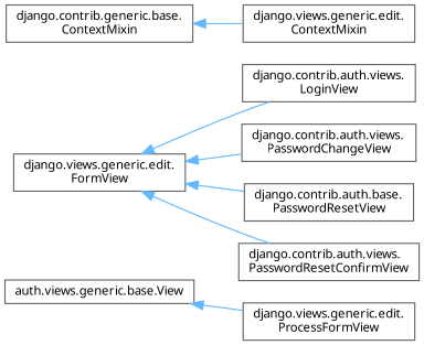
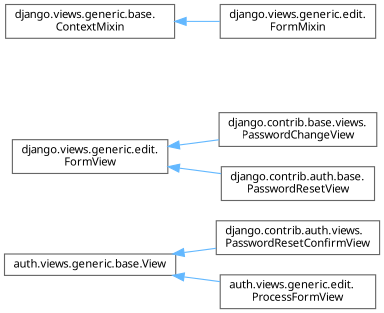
  digraph {
    fontname="Noto Sans"
    rankdir=LR
    node [color=gray40 fillcolor=white fontname="Noto Sans" fontsize=10 shape=box style=filled]
    edge [color=steelblue1 dir=back fontname="Noto Sans" fontsize=10 labelfontname=Helvetica labelfontsize=10 style=solid]
    n1 [height=0.2 label="django.views.generic.edit.\lFormView" width=0.4]
-   n2 [height=0.2 label="django.contrib.auth.views.\lLoginView" width=0.4]
-   n3 [height=0.2 label="django.contrib.auth.views.\lPasswordChangeView" width=0.4]
+   n3 [height=0.2 label="django.contrib.base.views.\lPasswordChangeView" width=0.4]
    n4 [height=0.2 label="django.contrib.auth.views.\lPasswordResetConfirmView" width=0.4]
    n5 [height=0.2 label="django.contrib.auth.base.\lPasswordResetView" width=0.4]
-   n6 [height=0.2 label="django.views.generic.edit.\lContextMixin" width=0.4]
-   n7 [height=0.2 label="django.contrib.generic.base.\lContextMixin" width=0.4]
-   n8 [height=0.2 label="django.views.generic.edit.\lProcessFormView" width=0.4]
+   n6 [height=0.2 label="django.views.generic.edit.\lFormMixin" width=0.4]
+   n7 [height=0.2 label="django.views.generic.base.\lContextMixin" width=0.4]
+   n8 [height=0.2 label="auth.views.generic.edit.\lProcessFormView" width=0.4]
    n9 [height=0.2 label="auth.views.generic.base.View" width=0.4]
-   n1 -> n2
    n1 -> n3
-   n1 -> n4
+   n9 -> n4
    n1 -> n5
    n7 -> n6
    n9 -> n8
  }
